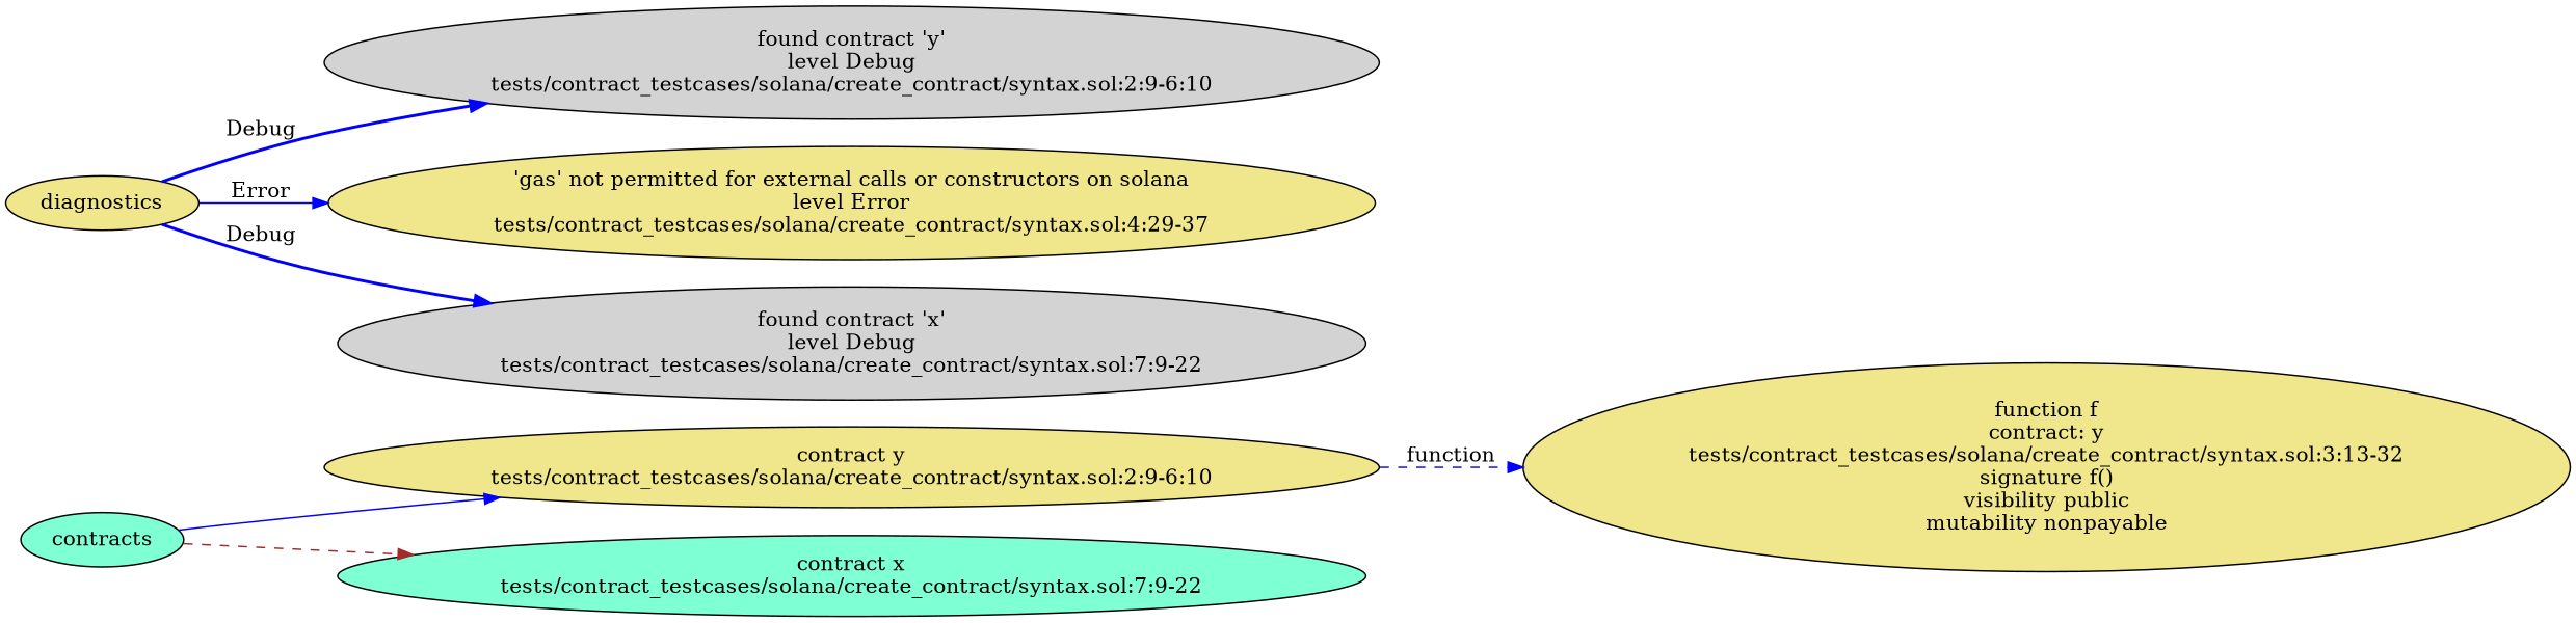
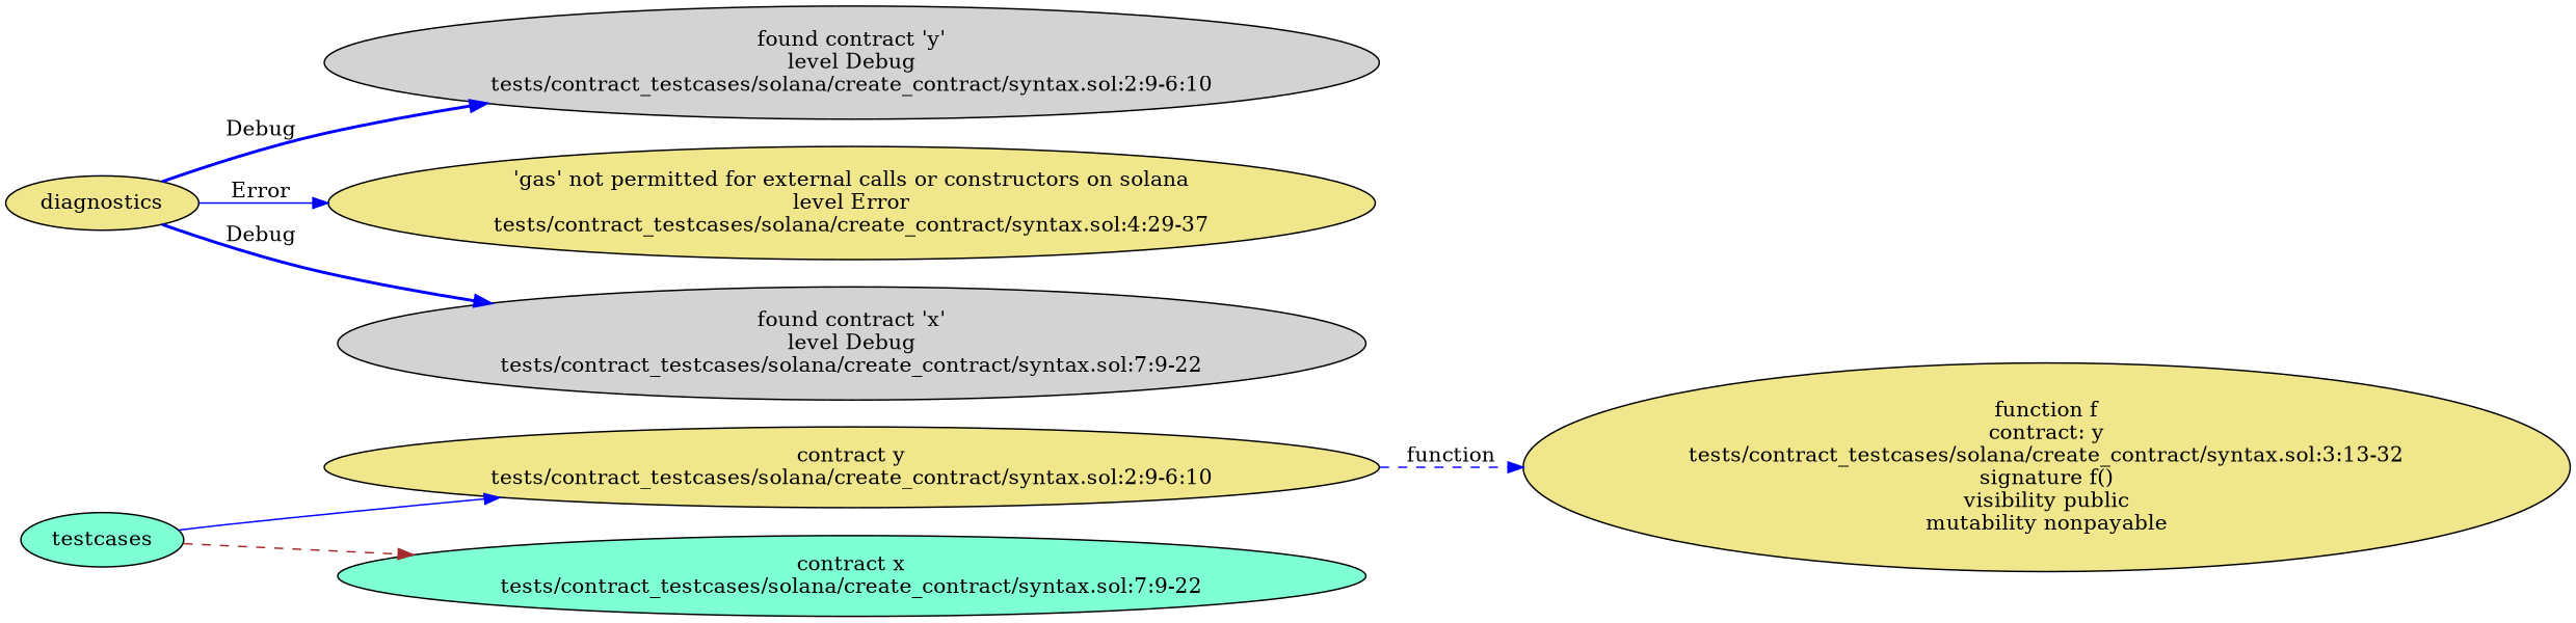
  strict digraph {
    rankdir=LR
    fontname="DejaVu Serif"
    node [style=filled fillcolor=khaki fontname="DejaVu Serif"]
    edge [color=blue style=dashed fontname="DejaVu Serif"]
    n1 [label="contract y\ntests/contract_testcases/solana/create_contract/syntax.sol:2:9-6:10"]
    n2 [label="function f\ncontract: y\ntests/contract_testcases/solana/create_contract/syntax.sol:3:13-32\nsignature f()\nvisibility public\nmutability nonpayable"]
    n3 [label="contract x\ntests/contract_testcases/solana/create_contract/syntax.sol:7:9-22" fillcolor=aquamarine]
    n4 [label="found contract 'y'\nlevel Debug\ntests/contract_testcases/solana/create_contract/syntax.sol:2:9-6:10" fillcolor=lightgrey]
    n5 [label="'gas' not permitted for external calls or constructors on solana\nlevel Error\ntests/contract_testcases/solana/create_contract/syntax.sol:4:29-37"]
    n6 [label="found contract 'x'\nlevel Debug\ntests/contract_testcases/solana/create_contract/syntax.sol:7:9-22" fillcolor=lightgrey]
-   contracts [fillcolor=aquamarine]
+   contracts [fillcolor=aquamarine label=testcases]
    diagnostics
    n1 -> n2 [label=function]
    contracts -> n1 [style=solid]
    contracts -> n3 [color=brown]
    diagnostics -> n4 [label=Debug style=bold]
    diagnostics -> n5 [label=Error style=solid]
    diagnostics -> n6 [label=Debug style=bold]
  }
